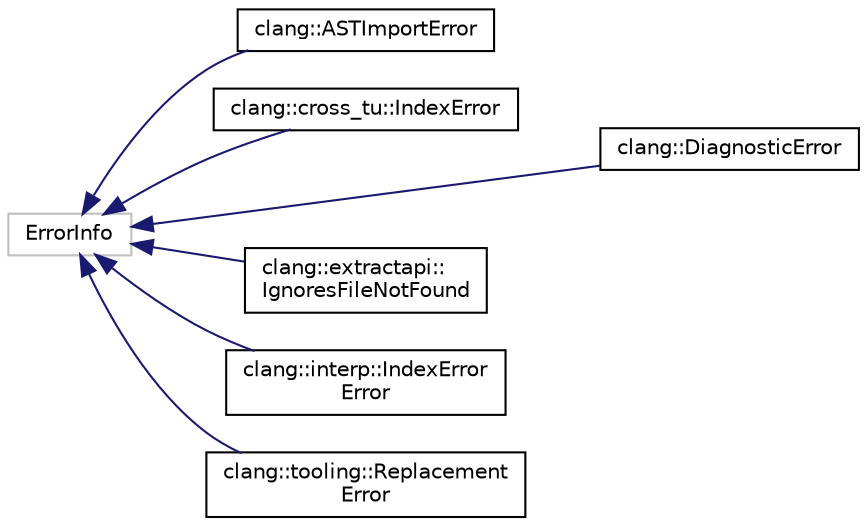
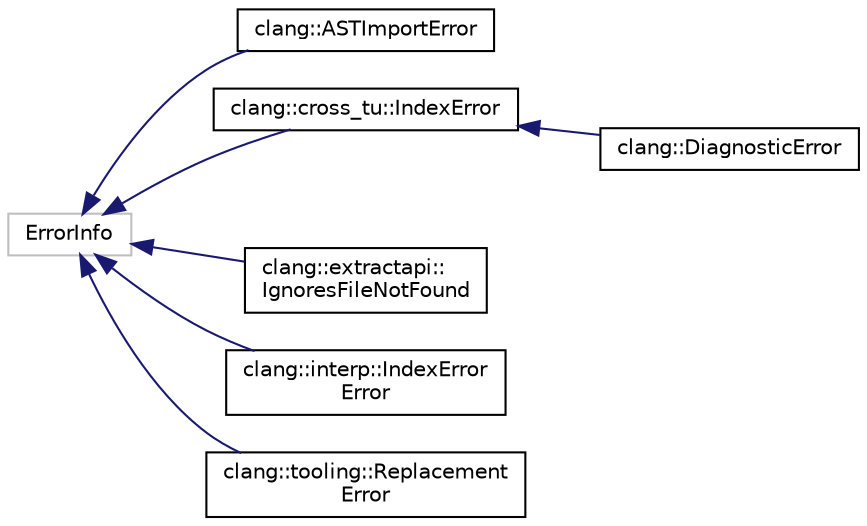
  digraph {
    rankdir=LR
    node [color=black fontname=Helvetica fontsize=10 shape=record]
    edge [color=midnightblue dir=back fontname=Helvetica fontsize=10 labelfontname=Helvetica labelfontsize=10 style=solid]
    n1 [color=grey75 height=0.2 label=ErrorInfo width=0.4]
    n2 [height=0.2 label="clang::ASTImportError" width=0.4]
    n3 [height=0.2 label="clang::cross_tu::IndexError" width=0.4]
    n4 [height=0.2 label="clang::DiagnosticError" width=0.4]
    n5 [height=0.2 label="clang::extractapi::\lIgnoresFileNotFound" width=0.4]
    n6 [height=0.2 label="clang::interp::IndexError\lError" width=0.4]
    n7 [height=0.2 label="clang::tooling::Replacement\lError" width=0.4]
    n1 -> n2
    n1 -> n3
-   n1 -> n4
+   n3 -> n4
    n1 -> n5
    n1 -> n6
    n1 -> n7
  }
